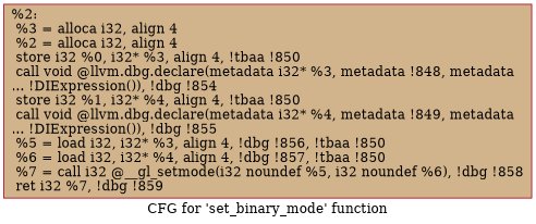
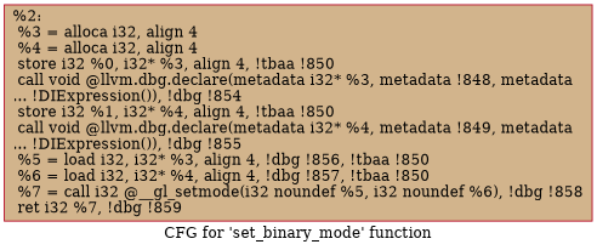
  digraph {
    label="CFG for 'set_binary_mode' function"
-   n1 [color="#b70d28ff" fillcolor=tan label="{%2:\l  %3 = alloca i32, align 4\l  %2 = alloca i32, align 4\l  store i32 %0, i32* %3, align 4, !tbaa !850\l  call void @llvm.dbg.declare(metadata i32* %3, metadata !848, metadata\l... !DIExpression()), !dbg !854\l  store i32 %1, i32* %4, align 4, !tbaa !850\l  call void @llvm.dbg.declare(metadata i32* %4, metadata !849, metadata\l... !DIExpression()), !dbg !855\l  %5 = load i32, i32* %3, align 4, !dbg !856, !tbaa !850\l  %6 = load i32, i32* %4, align 4, !dbg !857, !tbaa !850\l  %7 = call i32 @__gl_setmode(i32 noundef %5, i32 noundef %6), !dbg !858\l  ret i32 %7, !dbg !859\l}" shape=record style=filled]
+   n1 [color="#b70d28ff" fillcolor=tan label="{%2:\l  %3 = alloca i32, align 4\l  %4 = alloca i32, align 4\l  store i32 %0, i32* %3, align 4, !tbaa !850\l  call void @llvm.dbg.declare(metadata i32* %3, metadata !848, metadata\l... !DIExpression()), !dbg !854\l  store i32 %1, i32* %4, align 4, !tbaa !850\l  call void @llvm.dbg.declare(metadata i32* %4, metadata !849, metadata\l... !DIExpression()), !dbg !855\l  %5 = load i32, i32* %3, align 4, !dbg !856, !tbaa !850\l  %6 = load i32, i32* %4, align 4, !dbg !857, !tbaa !850\l  %7 = call i32 @__gl_setmode(i32 noundef %5, i32 noundef %6), !dbg !858\l  ret i32 %7, !dbg !859\l}" shape=record style=filled]
  }
